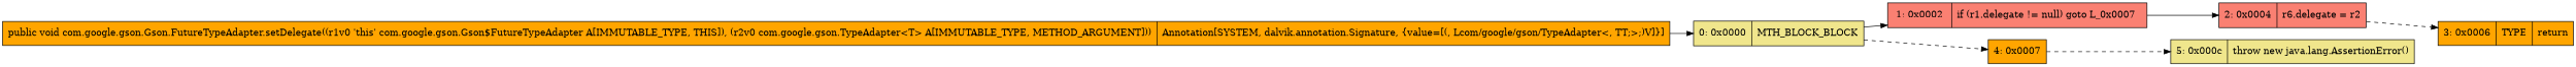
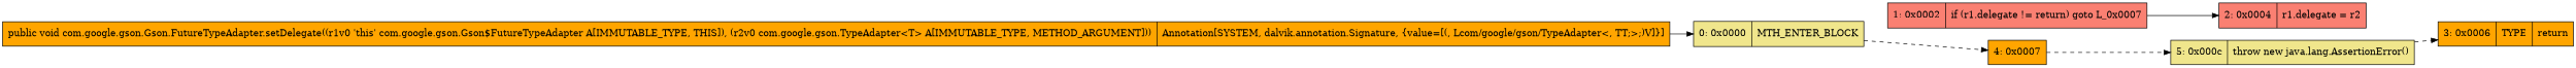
  digraph {
    rankdir=LR
    node [fillcolor=orange shape=record style=filled]
    edge [style=solid]
-   n1 [fillcolor=khaki label="{0\:\ 0x0000|MTH_BLOCK_BLOCK\l}"]
-   n2 [fillcolor=salmon label="{1\:\ 0x0002|if (r1.delegate != null) goto L_0x0007\l}"]
+   n1 [fillcolor=khaki label="{0\:\ 0x0000|MTH_ENTER_BLOCK\l}"]
+   n2 [fillcolor=salmon label="{1\:\ 0x0002|if (r1.delegate != return) goto L_0x0007\l}"]
    n3 [label="{4\:\ 0x0007}"]
-   n4 [fillcolor=salmon label="{2\:\ 0x0004|r6.delegate = r2\l}"]
+   n4 [fillcolor=salmon label="{2\:\ 0x0004|r1.delegate = r2\l}"]
    n5 [label="{3\:\ 0x0006|TYPE\l|return\l}"]
    n6 [fillcolor=khaki label="{5\:\ 0x000c|throw new java.lang.AssertionError()\l}"]
    n7 [label="{public void com.google.gson.Gson.FutureTypeAdapter.setDelegate((r1v0 'this' com.google.gson.Gson$FutureTypeAdapter A[IMMUTABLE_TYPE, THIS]), (r2v0 com.google.gson.TypeAdapter\<T\> A[IMMUTABLE_TYPE, METHOD_ARGUMENT]))  | Annotation[SYSTEM, dalvik.annotation.Signature, \{value=[(, Lcom\/google\/gson\/TypeAdapter\<, TT;\>;)V]\}]\l}"]
-   n1 -> n2
    n1 -> n3 [style=dashed]
    n2 -> n4
    n3 -> n6 [style=dashed]
-   n4 -> n5 [style=dashed]
+   n6 -> n5 [style=dashed]
    n7 -> n1
  }
